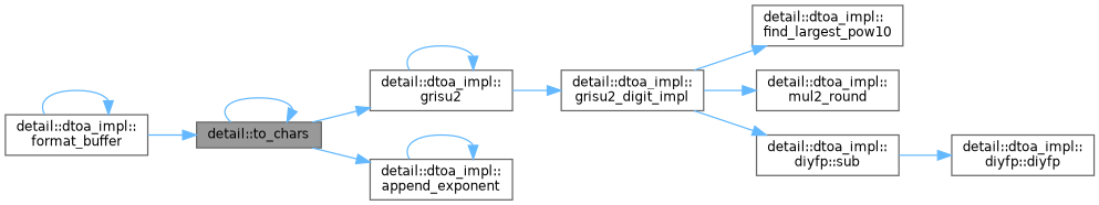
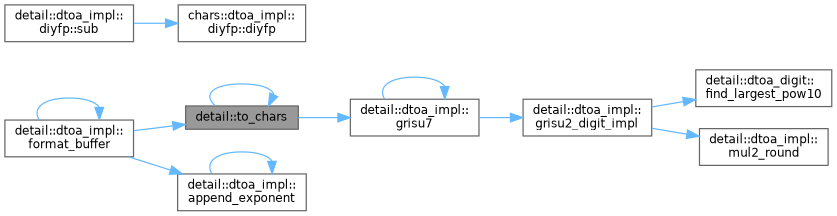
  digraph {
    rankdir=LR
    node [color=grey40 fillcolor=white fontname=Helvetica fontsize=10 shape=box style=filled]
    edge [color=steelblue1 fontname=Helvetica fontsize=10 labelfontname=Helvetica labelfontsize=10 style=solid]
    n1 [color=gray40 fillcolor=grey60 fontcolor=black height=0.2 label="detail::to_chars" width=0.4]
-   n2 [height=0.2 label="detail::dtoa_impl::\lgrisu2" width=0.4]
+   n2 [height=0.2 label="detail::dtoa_impl::\lgrisu7" width=0.4]
    n3 [height=0.2 label="detail::dtoa_impl::\lformat_buffer" width=0.4]
    n4 [height=0.2 label="detail::dtoa_impl::\lappend_exponent" width=0.4]
    n5 [height=0.2 label="detail::dtoa_impl::\lgrisu2_digit_impl" width=0.4]
-   n6 [height=0.2 label="detail::dtoa_impl::\lfind_largest_pow10" width=0.4]
+   n6 [height=0.2 label="detail::dtoa_digit::\lfind_largest_pow10" width=0.4]
    n7 [height=0.2 label="detail::dtoa_impl::\lmul2_round" width=0.4]
    n8 [height=0.2 label="detail::dtoa_impl::\ldiyfp::sub" width=0.4]
-   n9 [height=0.2 label="detail::dtoa_impl::\ldiyfp::diyfp" width=0.4]
+   n9 [height=0.2 label="chars::dtoa_impl::\ldiyfp::diyfp" width=0.4]
    n1 -> n1
    n1 -> n2
    n2 -> n2
    n2 -> n5
    n3 -> n1
    n3 -> n3
-   n1 -> n4
+   n3 -> n4
    n4 -> n4
    n5 -> n6
    n5 -> n7
-   n5 -> n8
    n8 -> n9
  }
